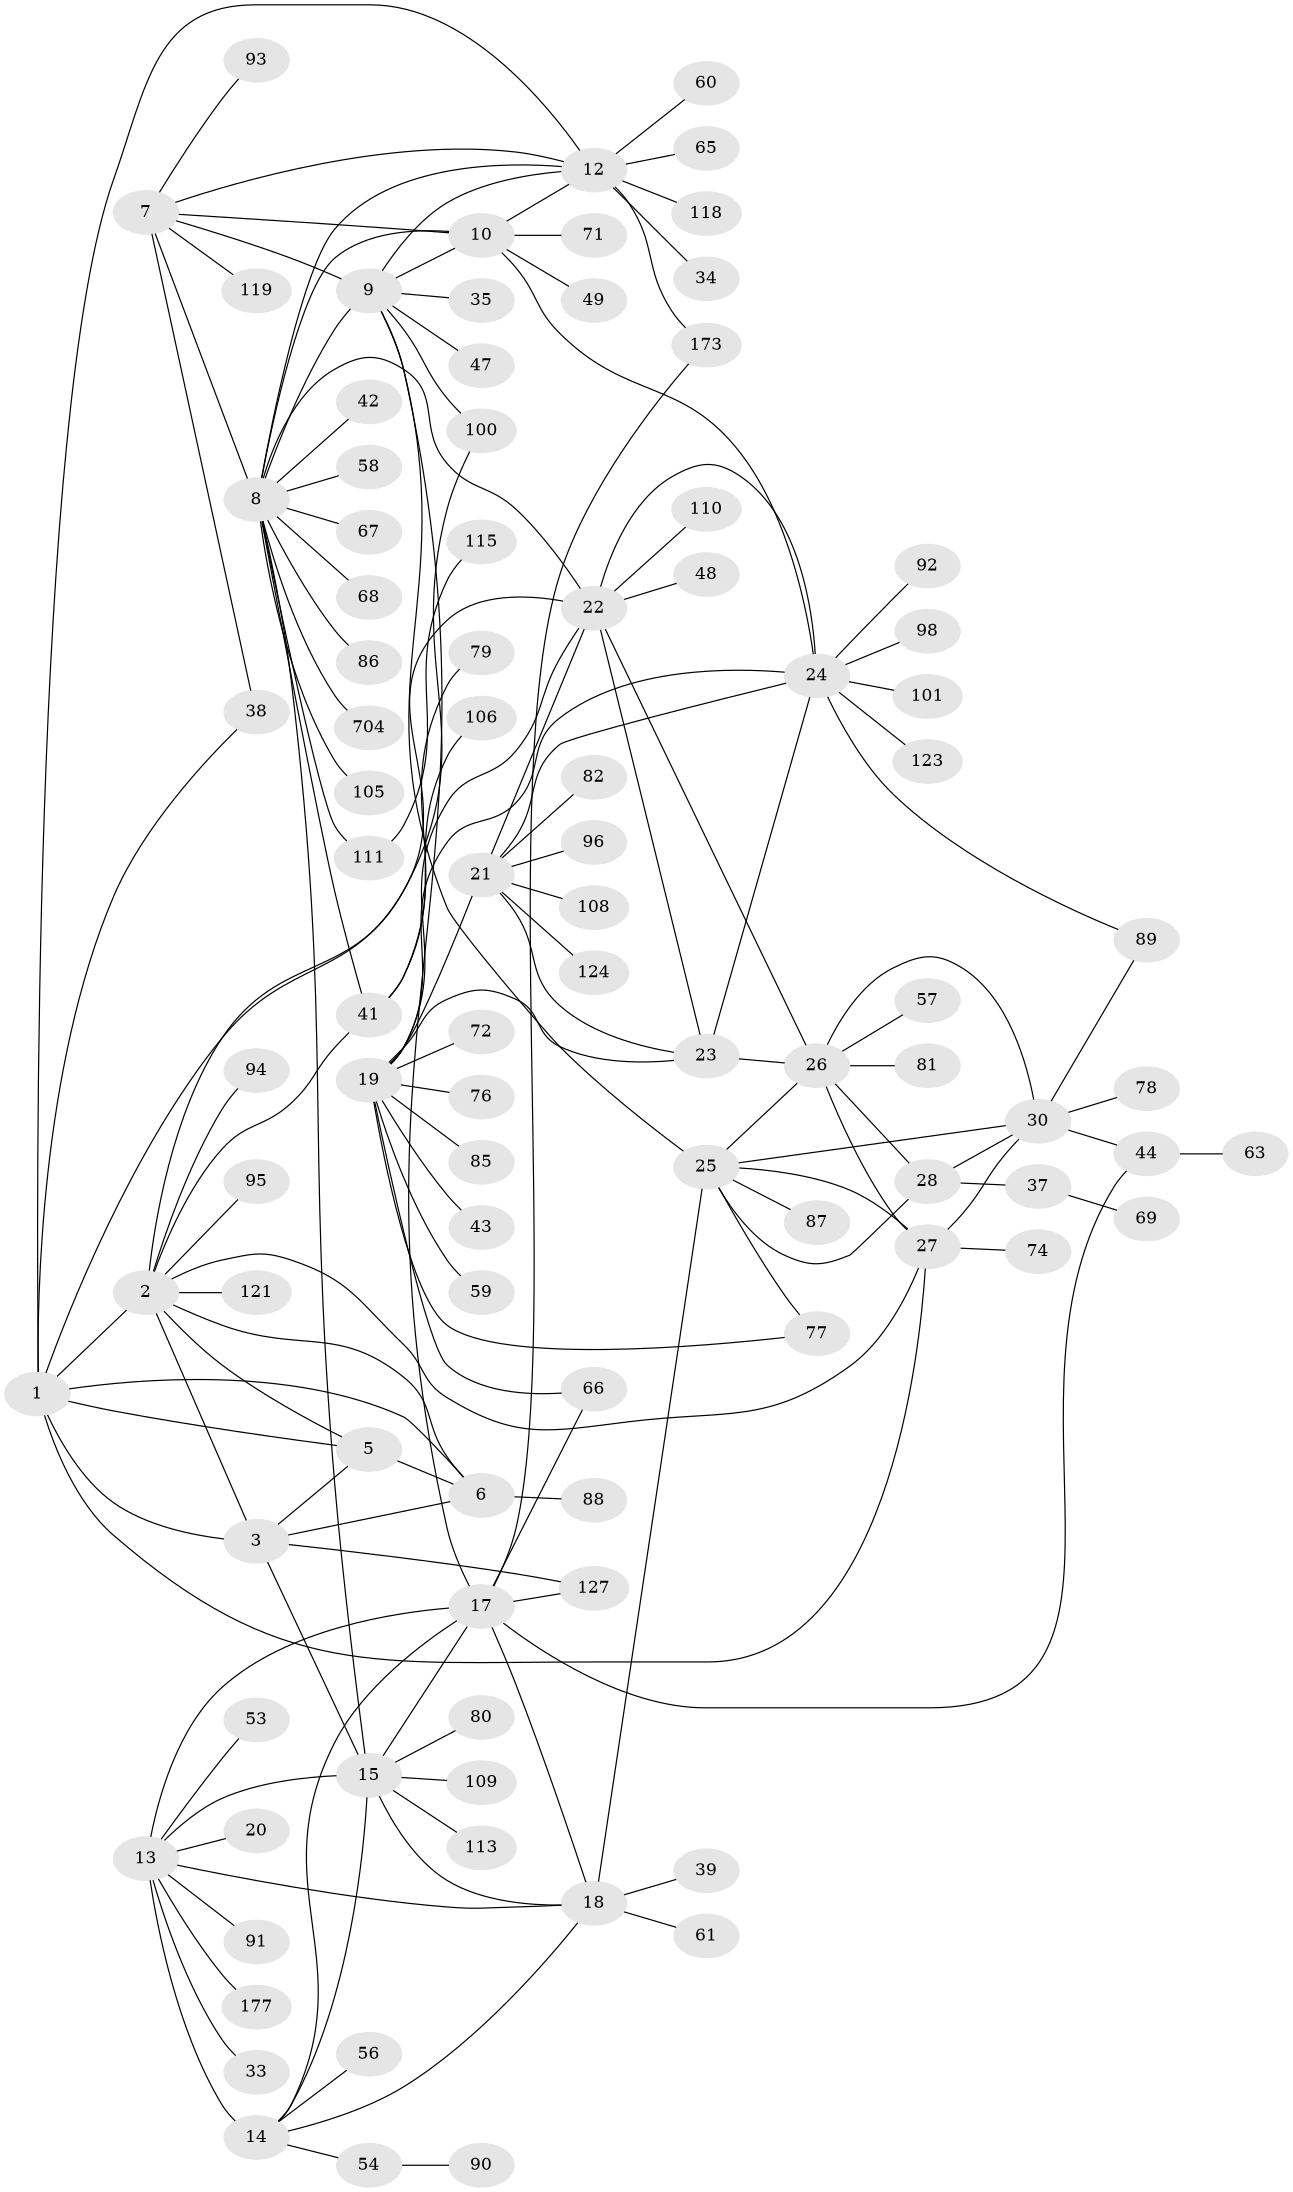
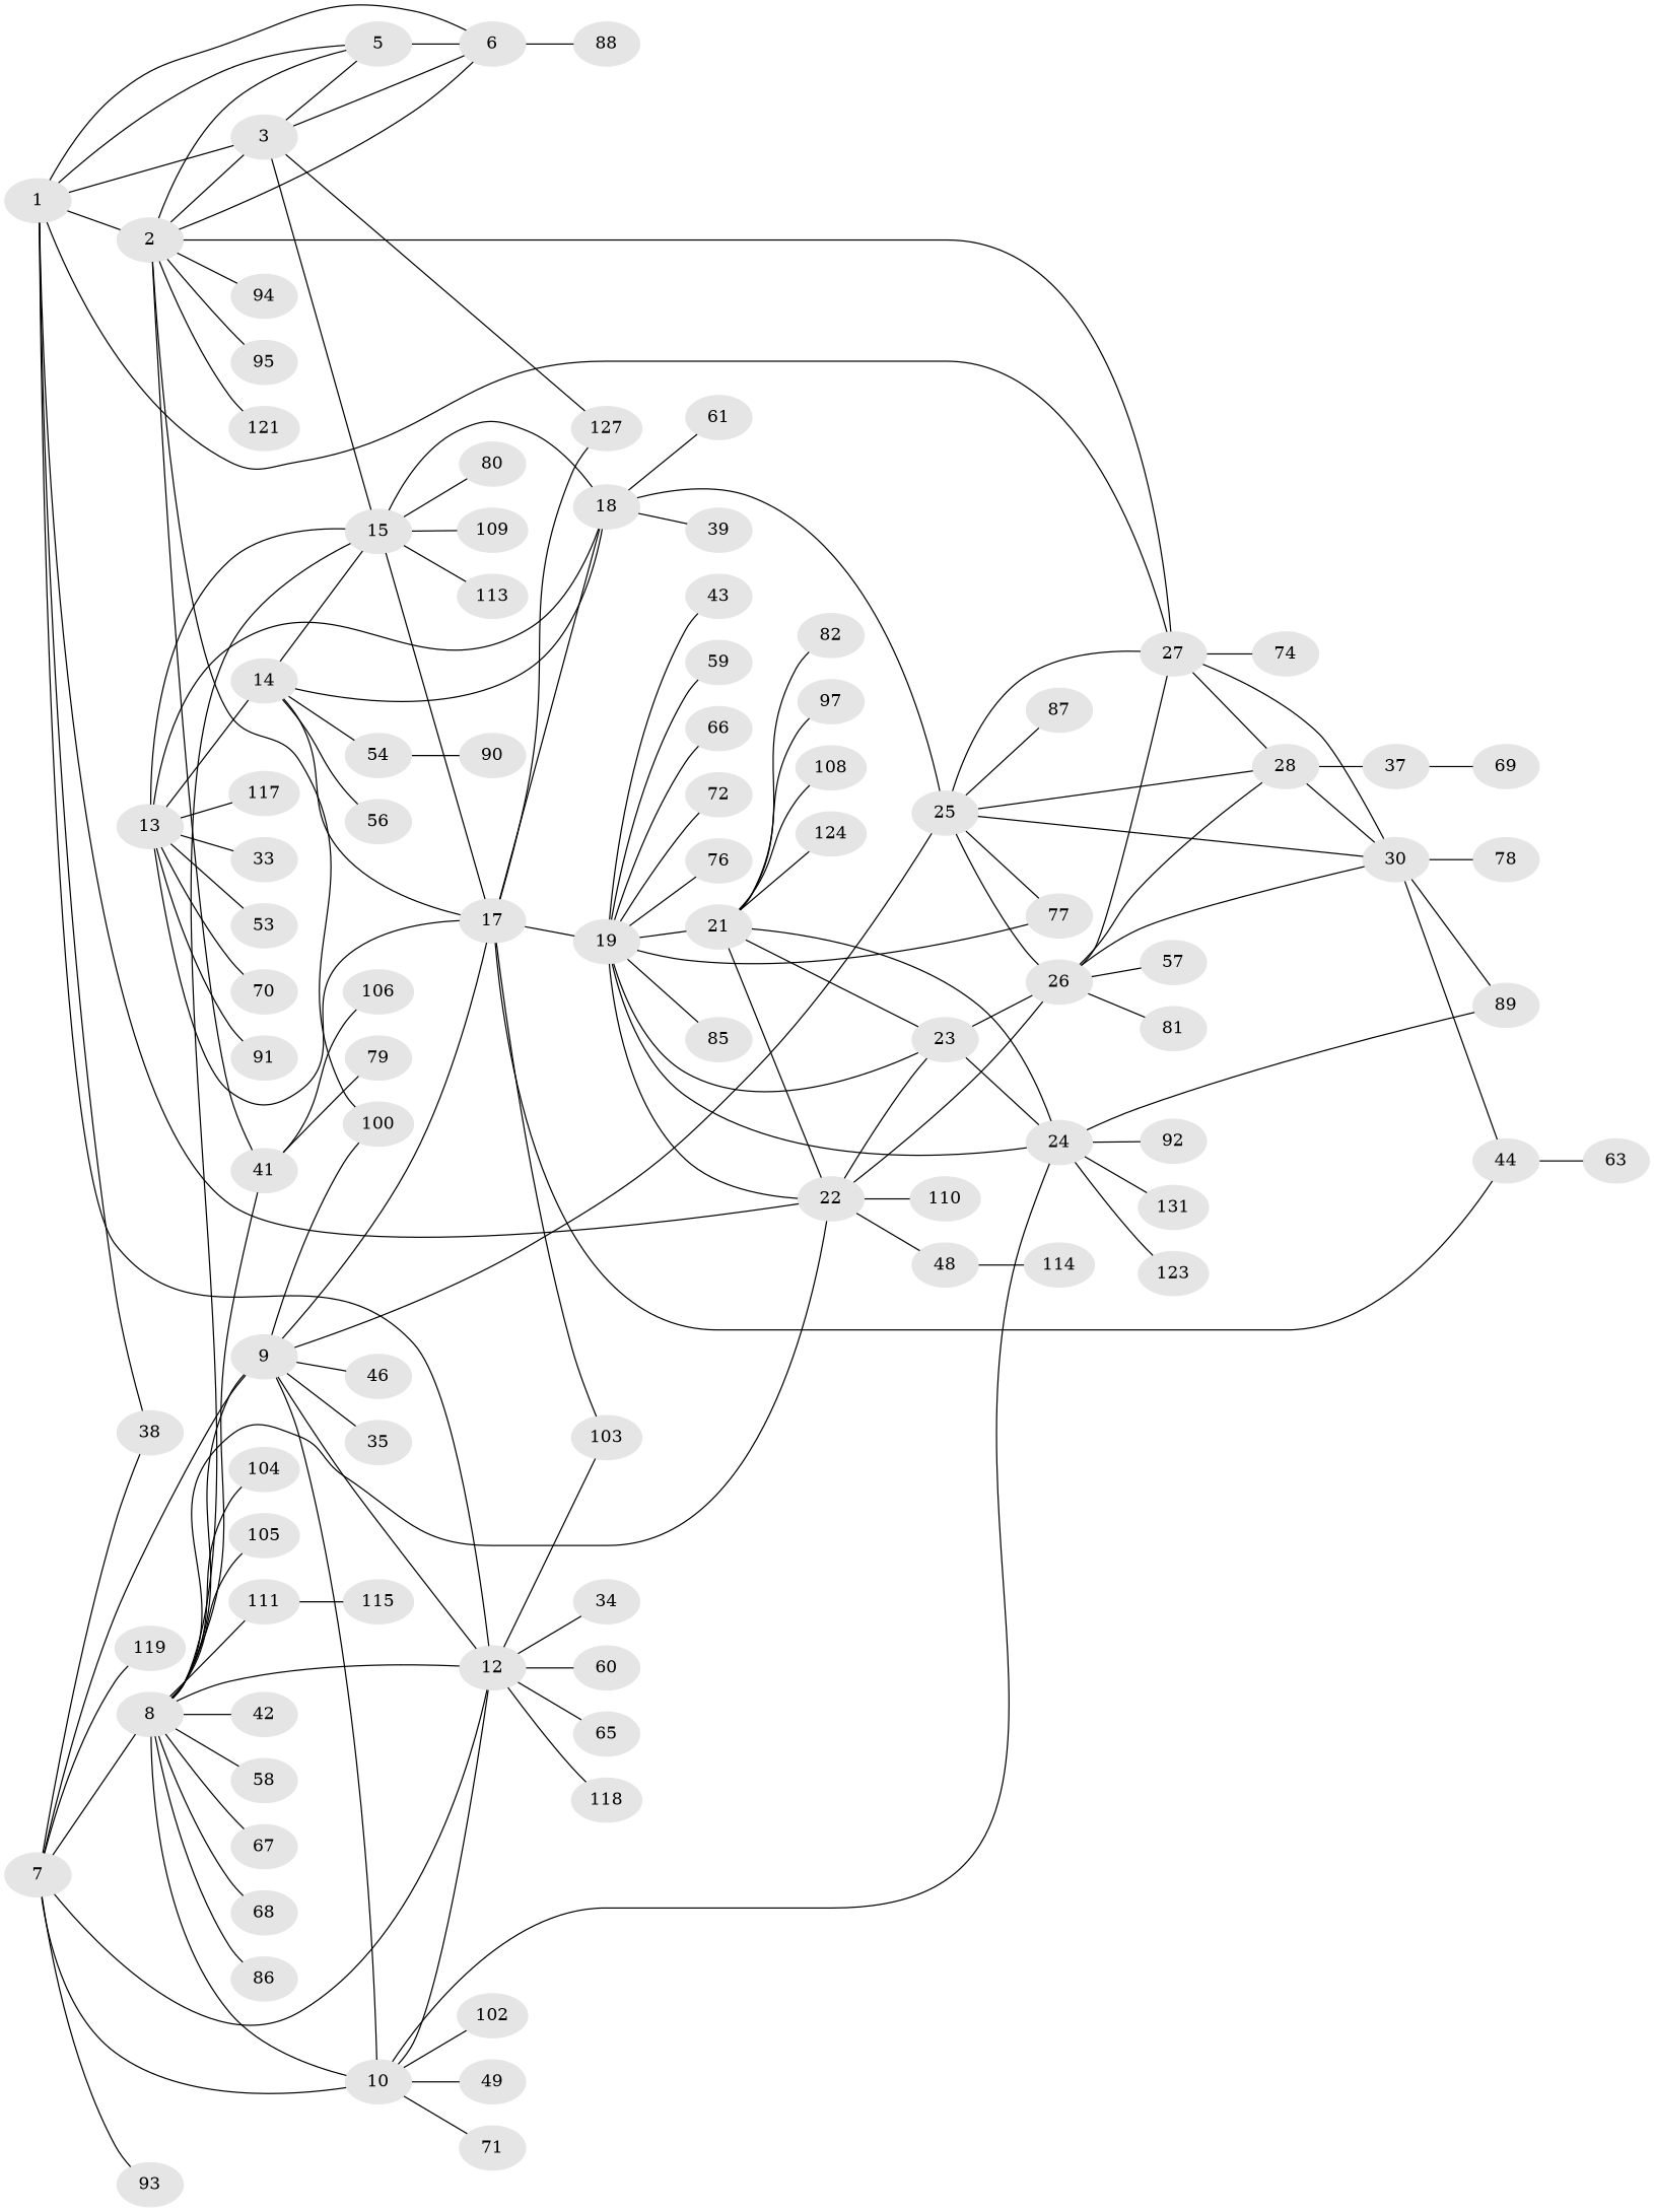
  graph {
    rankdir=LR
    node [color=gray90 style=filled]
    1 [super="+4"]
    2 [super="+50"]
    3
    5
    6 [super="+31"]
    12 [super="+40"]
    22 [super="+107"]
    27 [super="+52"]
    38
    41 [super="+75"]
    94
    95
    100
    121
    15 [super="+16"]
    127
    88
    34
    60
    65
-   103 [label=173]
+   103
    118 [super="+126"]
    24 [super="+73"]
    23 [super="+55"]
    26 [super="+112"]
    48 [super="+122"]
    110
    28 [super="+64"]
    30 [super="+99"]
    74
    79
    106
    17 [super="+97"]
    18 [super="+32"]
    80
    109
    113
    7 [super="+62"]
    8 [super="+51"]
    9 [super="+63"]
    10 [super="+11"]
    93
    119
    42
    58
    67
    68
    86 [super="+120"]
-   104 [label=704]
+   104
    105
    111
    25 [super="+29"]
    35
-   46 [super="+47" label=47]
+   46 [super="+47"]
    49
    71
+   102
    115
    19 [super="+20"]
    44
    77
    87
    89
    92
-   98
-   101
+   101 [label=131]
    123
    13 [super="+45"]
    14 [super="+128"]
    33
    53
-   70 [label=20]
+   70
    91
-   117 [label=177]
+   117
    54
    56
    39
    61
    90
    21 [super="+84"]
    43
    59
    66
    72
    76 [super="+116"]
    85
    n87 [label=63]
    82
-   96
+   96 [label=97]
    108
    124
    57
    81
+   114
    37
    78
    69
    1 -- 2 [weight=2]
    1 -- 3 [weight=2]
    1 -- 5 [weight=2]
    1 -- 6 [weight=2]
    1 -- 12
    1 -- 22
    1 -- 27
    1 -- 38
    2 -- 3
    2 -- 5
    2 -- 6
    2 -- 27
    2 -- 41
    2 -- 94
    2 -- 95
    2 -- 100
    2 -- 121
    3 -- 5
    3 -- 6
    3 -- 15
    3 -- 127
    5 -- 6
    6 -- 88
    12 -- 34
    12 -- 60
    12 -- 65
    12 -- 103
    12 -- 118
-   22 -- 24
    22 -- 23
    22 -- 26
    22 -- 48
    22 -- 110
+   27 -- 28
    27 -- 30
    27 -- 74
    41 -- 79
    41 -- 106
    15 -- 17 [weight=2]
    15 -- 18 [weight=2]
    15 -- 80
    15 -- 109
    15 -- 113
    24 -- 89
    24 -- 92
-   24 -- 98
    24 -- 101
    24 -- 123
    23 -- 24
    23 -- 26
    26 -- 27
    26 -- 28
    26 -- 30
    26 -- 57
    26 -- 81
+   48 -- 114
    28 -- 30
    28 -- 37
    30 -- 44
    30 -- 89
    30 -- 78
    17 -- 127
    17 -- 103
    17 -- 18
-   17 -- 66
+   17 -- 19
    17 -- 44
    18 -- 25
    18 -- 39
    18 -- 61
    7 -- 12
    7 -- 38
    7 -- 8
    7 -- 9
    7 -- 10 [weight=2]
    7 -- 93
    7 -- 119
    8 -- 12
    8 -- 22
    8 -- 41
    8 -- 15
    8 -- 9
    8 -- 10 [weight=2]
    8 -- 42
    8 -- 58
    8 -- 67
    8 -- 68
    8 -- 86
    8 -- 104
    8 -- 105
    8 -- 111
    9 -- 12
    9 -- 100
    9 -- 17
    9 -- 10 [weight=2]
    9 -- 25
    9 -- 35
    9 -- 46
    10 -- 12 [weight=2]
    10 -- 24
    10 -- 49
    10 -- 71
+   10 -- 102
    111 -- 115
    25 -- 27 [weight=2]
    25 -- 26 [weight=2]
    25 -- 28 [weight=2]
    25 -- 30 [weight=2]
    25 -- 77
    25 -- 87
    19 -- 22 [weight=2]
    19 -- 24 [weight=2]
    19 -- 23 [weight=2]
    19 -- 77
    19 -- 21 [weight=2]
    19 -- 43
    19 -- 59
    19 -- 66
    19 -- 72
    19 -- 76
    19 -- 85
    44 -- n87
    13 -- 15 [weight=2]
    13 -- 17
    13 -- 18
    13 -- 14
    13 -- 33
    13 -- 53
    13 -- 70
    13 -- 91
    13 -- 117
    14 -- 15 [weight=2]
    14 -- 17
    14 -- 18
    14 -- 54
    14 -- 56
    54 -- 90
    21 -- 22
    21 -- 24
    21 -- 23
    21 -- 82
    21 -- 96
    21 -- 108
    21 -- 124
    37 -- 69
  }
